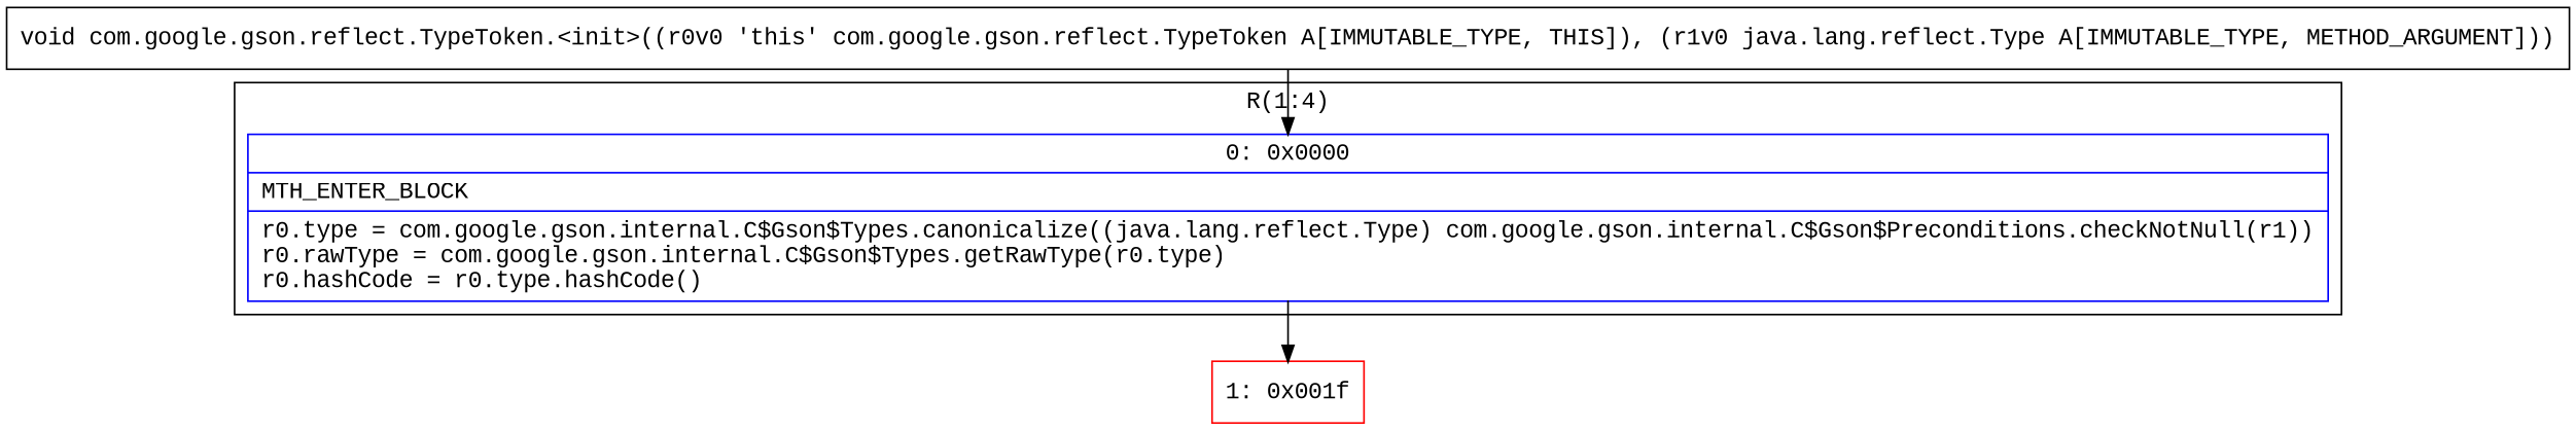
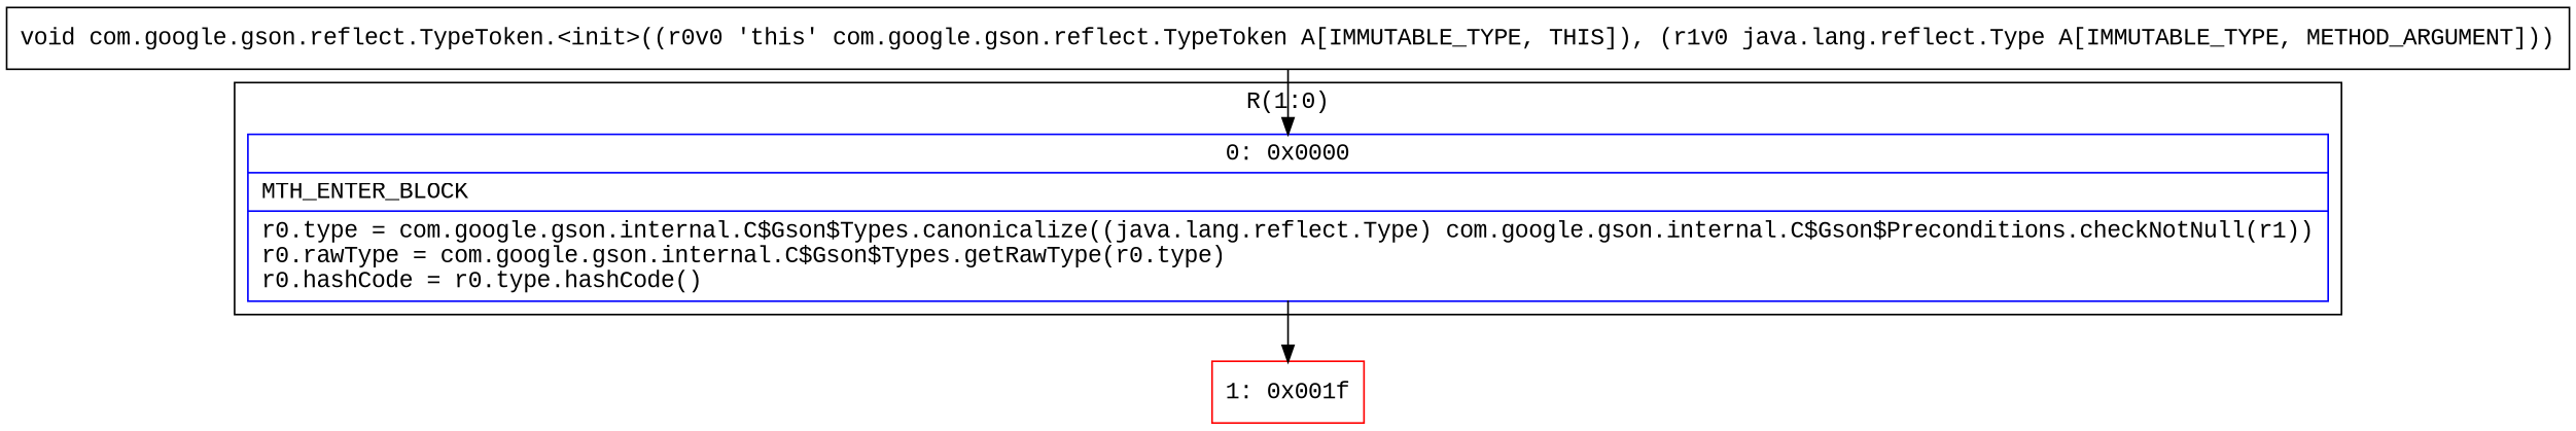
  digraph {
    fontname="Liberation Mono"
    node [shape=record fontname="Liberation Mono"]
    edge [fontname="Liberation Mono"]
    n1 [color=blue label="{0\:\ 0x0000|MTH_ENTER_BLOCK\l|r0.type = com.google.gson.internal.C$Gson$Types.canonicalize((java.lang.reflect.Type) com.google.gson.internal.C$Gson$Preconditions.checkNotNull(r1))\lr0.rawType = com.google.gson.internal.C$Gson$Types.getRawType(r0.type)\lr0.hashCode = r0.type.hashCode()\l}"]
    n2 [color=red label="{1\:\ 0x001f}"]
    n3 [label="{void com.google.gson.reflect.TypeToken.\<init\>((r0v0 'this' com.google.gson.reflect.TypeToken A[IMMUTABLE_TYPE, THIS]), (r1v0 java.lang.reflect.Type A[IMMUTABLE_TYPE, METHOD_ARGUMENT])) }"]
    subgraph cluster_1 {
-     label="R(1:4)"
+     label="R(1:0)"
      n1
    }
    n1 -> n2
    n3 -> n1
  }
